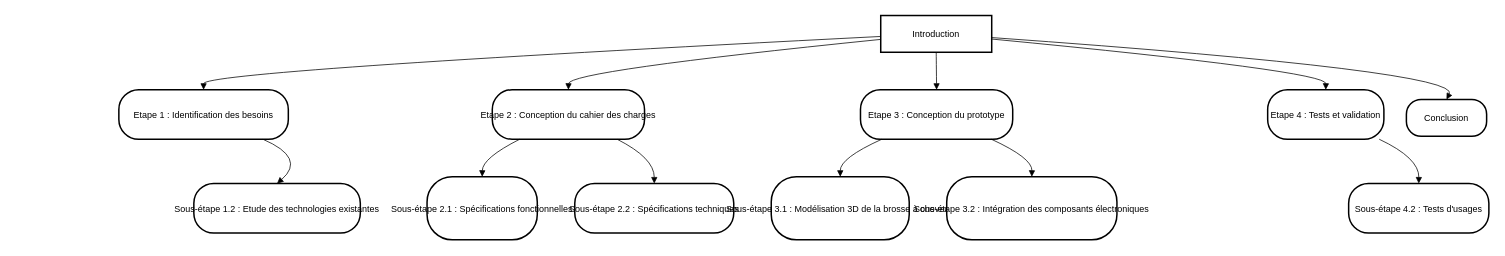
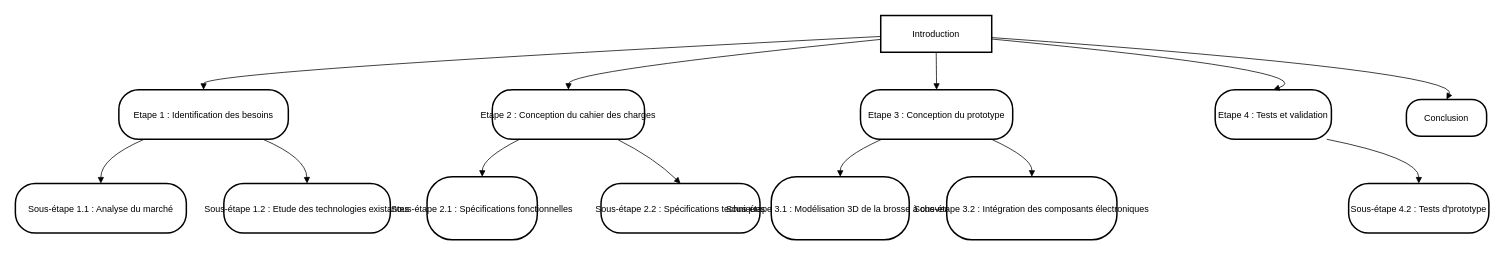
  <mxCell id="0" />
  <mxCell id="1" parent="0" />
  <mxCell id="2" value="Introduction" style="whiteSpace=wrap;strokeWidth=2;" vertex="1" parent="1"><mxGeometry x="1174" y="20" width="148" height="49" as="geometry" /></mxCell>
  <mxCell id="3" value="Etape 1 : Identification des besoins" style="rounded=1;arcSize=40;strokeWidth=2" vertex="1" parent="1"><mxGeometry x="158" y="119" width="226" height="66" as="geometry" /></mxCell>
- <mxCell id="5" value="Sous-étape 1.2 : Etude des technologies existantes" style="rounded=1;arcSize=40;strokeWidth=2" vertex="1" parent="1"><mxGeometry x="258" y="244" width="222" height="66" as="geometry" /></mxCell>
+ <mxCell id="4" value="Sous-étape 1.1 : Analyse du marché" style="rounded=1;arcSize=40;strokeWidth=2" vertex="1" parent="1"><mxGeometry x="20" y="244" width="228" height="66" as="geometry" /></mxCell>
+ <mxCell id="5" value="Sous-étape 1.2 : Etude des technologies existantes" style="rounded=1;arcSize=40;strokeWidth=2" vertex="1" parent="1"><mxGeometry x="298" y="244" width="222" height="66" as="geometry" /></mxCell>
  <mxCell id="6" value="Etape 2 : Conception du cahier des charges" style="rounded=1;arcSize=40;strokeWidth=2" vertex="1" parent="1"><mxGeometry x="656" y="119" width="203" height="66" as="geometry" /></mxCell>
  <mxCell id="7" value="Sous-étape 2.1 : Spécifications fonctionnelles" style="rounded=1;arcSize=40;strokeWidth=2" vertex="1" parent="1"><mxGeometry x="569" y="235" width="147" height="84" as="geometry" /></mxCell>
- <mxCell id="8" value="Sous-étape 2.2 : Spécifications techniques" style="rounded=1;arcSize=40;strokeWidth=2" vertex="1" parent="1"><mxGeometry x="766" y="244" width="212" height="66" as="geometry" /></mxCell>
+ <mxCell id="8" value="Sous-étape 2.2 : Spécifications techniques" style="rounded=1;arcSize=40;strokeWidth=2" vertex="1" parent="1"><mxGeometry x="801" y="244" width="212" height="66" as="geometry" /></mxCell>
  <mxCell id="9" value="Etape 3 : Conception du prototype" style="rounded=1;arcSize=40;strokeWidth=2" vertex="1" parent="1"><mxGeometry x="1147" y="119" width="203" height="66" as="geometry" /></mxCell>
  <mxCell id="10" value="Sous-étape 3.1 : Modélisation 3D de la brosse à cheveux" style="rounded=1;arcSize=40;strokeWidth=2" vertex="1" parent="1"><mxGeometry x="1028" y="235" width="184" height="84" as="geometry" /></mxCell>
  <mxCell id="11" value="Sous-étape 3.2 : Intégration des composants électroniques" style="rounded=1;arcSize=40;strokeWidth=2" vertex="1" parent="1"><mxGeometry x="1262" y="235" width="227" height="84" as="geometry" /></mxCell>
- <mxCell id="12" value="Etape 4 : Tests et validation" style="rounded=1;arcSize=40;strokeWidth=2" vertex="1" parent="1"><mxGeometry x="1690" y="119" width="155" height="66" as="geometry" /></mxCell>
- <mxCell id="13" value="Sous-étape 4.2 : Tests d'usages" style="rounded=1;arcSize=40;strokeWidth=2" vertex="1" parent="1"><mxGeometry x="1798" y="244" width="187" height="66" as="geometry" /></mxCell>
+ <mxCell id="12" value="Etape 4 : Tests et validation" style="rounded=1;arcSize=40;strokeWidth=2" vertex="1" parent="1"><mxGeometry x="1620" y="119" width="155" height="66" as="geometry" /></mxCell>
+ <mxCell id="13" value="Sous-étape 4.2 : Tests d'prototype" style="rounded=1;arcSize=40;strokeWidth=2" vertex="1" parent="1"><mxGeometry x="1798" y="244" width="187" height="66" as="geometry" /></mxCell>
  <mxCell id="14" value="Conclusion" style="rounded=1;arcSize=40;strokeWidth=2" vertex="1" parent="1"><mxGeometry x="1875" y="132" width="107" height="49" as="geometry" /></mxCell>
  <mxCell id="15" value="" style="curved=1;startArrow=none;endArrow=block;exitX=0;exitY=0.57;entryX=0.5;entryY=-0.01;" edge="1" parent="1" source="2" target="3"><mxGeometry relative="1" as="geometry"><Array as="points"><mxPoint x="271" y="94" /></Array></mxGeometry></mxCell>
+ <mxCell id="16" value="" style="curved=1;startArrow=none;endArrow=block;exitX=0.15;exitY=1;entryX=0.5;entryY=0;" edge="1" parent="1" source="3" target="4"><mxGeometry relative="1" as="geometry"><Array as="points"><mxPoint x="134" y="210" /></Array></mxGeometry></mxCell>
  <mxCell id="17" value="" style="curved=1;startArrow=none;endArrow=block;exitX=0.85;exitY=1;entryX=0.5;entryY=0;" edge="1" parent="1" source="3" target="5"><mxGeometry relative="1" as="geometry"><Array as="points"><mxPoint x="408" y="210" /></Array></mxGeometry></mxCell>
  <mxCell id="18" value="" style="curved=1;startArrow=none;endArrow=block;exitX=0;exitY=0.65;entryX=0.5;entryY=-0.01;" edge="1" parent="1" source="2" target="6"><mxGeometry relative="1" as="geometry"><Array as="points"><mxPoint x="758" y="94" /></Array></mxGeometry></mxCell>
  <mxCell id="19" value="" style="curved=1;startArrow=none;endArrow=block;exitX=0.18;exitY=1;entryX=0.5;entryY=0;" edge="1" parent="1" source="6" target="7"><mxGeometry relative="1" as="geometry"><Array as="points"><mxPoint x="643" y="210" /></Array></mxGeometry></mxCell>
  <mxCell id="20" value="" style="curved=1;startArrow=none;endArrow=block;exitX=0.82;exitY=1;entryX=0.5;entryY=0;" edge="1" parent="1" source="6" target="8"><mxGeometry relative="1" as="geometry"><Array as="points"><mxPoint x="872" y="210" /></Array></mxGeometry></mxCell>
  <mxCell id="21" value="" style="curved=1;startArrow=none;endArrow=block;exitX=0.5;exitY=0.99;entryX=0.5;entryY=-0.01;" edge="1" parent="1" source="2" target="9"><mxGeometry relative="1" as="geometry"><Array as="points" /></mxGeometry></mxCell>
  <mxCell id="22" value="" style="curved=1;startArrow=none;endArrow=block;exitX=0.14;exitY=1;entryX=0.5;entryY=0;" edge="1" parent="1" source="9" target="10"><mxGeometry relative="1" as="geometry"><Array as="points"><mxPoint x="1120" y="210" /></Array></mxGeometry></mxCell>
  <mxCell id="23" value="" style="curved=1;startArrow=none;endArrow=block;exitX=0.86;exitY=1;entryX=0.5;entryY=0;" edge="1" parent="1" source="9" target="11"><mxGeometry relative="1" as="geometry"><Array as="points"><mxPoint x="1376" y="210" /></Array></mxGeometry></mxCell>
  <mxCell id="24" value="" style="curved=1;startArrow=none;endArrow=block;exitX=1;exitY=0.64;entryX=0.5;entryY=-0.01;" edge="1" parent="1" source="2" target="12"><mxGeometry relative="1" as="geometry"><Array as="points"><mxPoint x="1768" y="94" /></Array></mxGeometry></mxCell>
  <mxCell id="25" value="" style="curved=1;startArrow=none;endArrow=block;exitX=0.96;exitY=1;entryX=0.5;entryY=0;" edge="1" parent="1" source="12" target="13"><mxGeometry relative="1" as="geometry"><Array as="points"><mxPoint x="1892" y="210" /></Array></mxGeometry></mxCell>
  <mxCell id="26" value="" style="curved=1;startArrow=none;endArrow=block;exitX=1;exitY=0.6;entryX=0.5;entryY=0.01;" edge="1" parent="1" source="2" target="14"><mxGeometry relative="1" as="geometry"><Array as="points"><mxPoint x="1949" y="94" /></Array></mxGeometry></mxCell>
